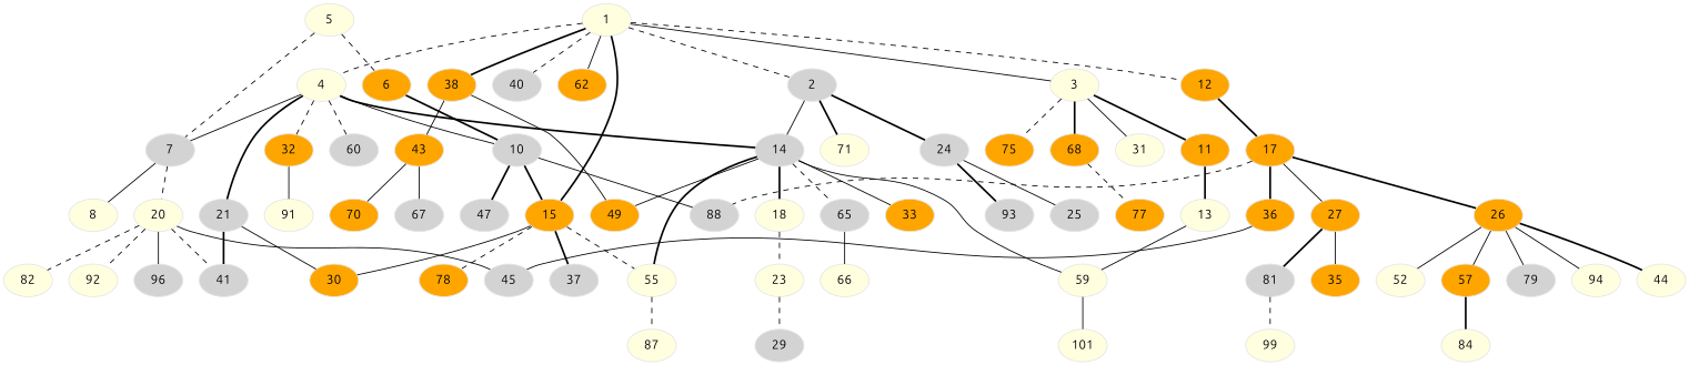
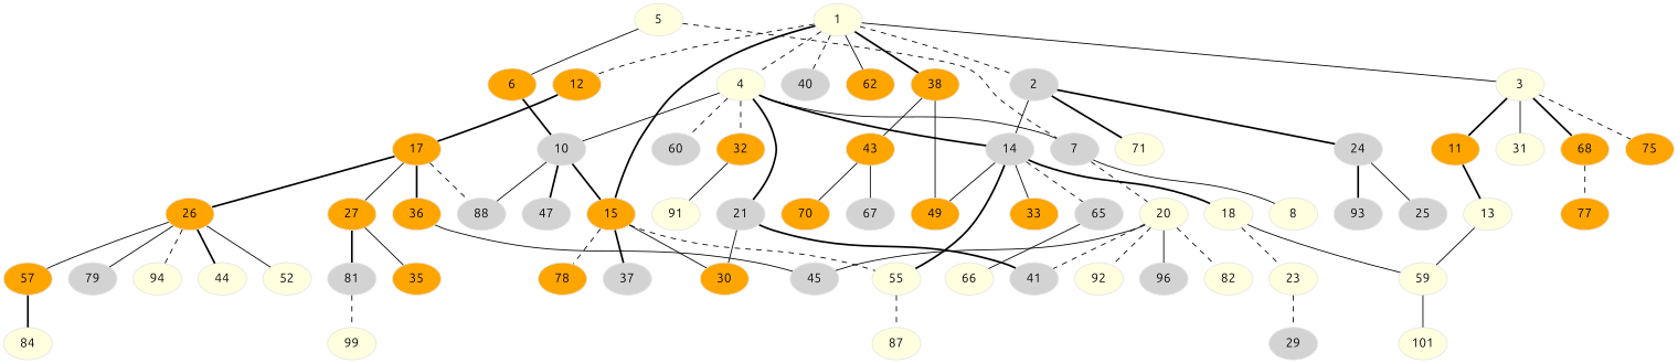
  graph {
    fontname=Ubuntu
    node [color=gray90 fillcolor=lightyellow fontname=Ubuntu style=filled]
    edge [fontname=Ubuntu style=solid]
    1 [super="+34"]
    2 [fillcolor=lightgrey super="+58"]
    3 [super="+28"]
    4 [super="+9"]
    12 [fillcolor=orange super="+86"]
    15 [fillcolor=orange super="+76"]
    38 [fillcolor=orange super="+83"]
    40 [fillcolor=lightgrey]
    62 [fillcolor=orange super="+72"]
    14 [fillcolor=lightgrey super="+51"]
    24 [fillcolor=lightgrey super="+39"]
    71
    11 [fillcolor=orange]
    31 [super="+61"]
    68 [fillcolor=orange]
    75 [fillcolor=orange super="+97"]
    10 [fillcolor=lightgrey super="+80"]
    21 [fillcolor=lightgrey super="+48"]
    32 [fillcolor=orange]
    60 [fillcolor=lightgrey]
    7 [fillcolor=lightgrey]
    17 [fillcolor=orange super="+22"]
    55 [super="+56"]
    30 [fillcolor=orange]
    37 [fillcolor=lightgrey]
    78 [fillcolor=orange]
    49 [fillcolor=orange super="+89"]
    43 [fillcolor=orange super="+53"]
    59 [super="+73"]
    18 [super="+85"]
    33 [fillcolor=orange]
    65 [fillcolor=lightgrey]
    25 [fillcolor=lightgrey super="+63"]
    93 [fillcolor=lightgrey]
    13 [super="+19"]
    77 [fillcolor=orange]
    5 [super="+54"]
    6 [fillcolor=orange super="+100"]
    47 [fillcolor=lightgrey]
    88 [fillcolor=lightgrey]
    41 [fillcolor=lightgrey]
    91
    8 [super="+16"]
    20 [super="+42"]
    45 [fillcolor=lightgrey super="+69"]
    82
    92
    96 [fillcolor=lightgrey]
    26 [fillcolor=orange super="+46"]
    27 [fillcolor=orange super="+64"]
    36 [fillcolor=orange super="+50"]
    101
    23
    87
    66 [super="+74"]
    44
    52
    57 [fillcolor=orange]
    79 [fillcolor=lightgrey]
    94
    35 [fillcolor=orange]
    81 [fillcolor=lightgrey super="+90"]
    29 [fillcolor=lightgrey super="+98"]
    84 [super="+95"]
    99
    67 [fillcolor=lightgrey]
    70 [fillcolor=orange]
    1 -- 2 [style=dashed]
    1 -- 3
    1 -- 4 [style=dashed]
    1 -- 12 [style=dashed]
    1 -- 15 [style=bold]
    1 -- 38 [style=bold]
    1 -- 40 [style=dashed]
    1 -- 62
    2 -- 14
    2 -- 24 [style=bold]
    2 -- 71 [style=bold]
    3 -- 11 [style=bold]
    3 -- 31
    3 -- 68 [style=bold]
    3 -- 75 [style=dashed]
    4 -- 14 [style=bold]
    4 -- 10
    4 -- 21 [style=bold]
    4 -- 32 [style=dashed]
    4 -- 60 [style=dashed]
    4 -- 7
    12 -- 17 [style=bold]
    15 -- 55 [style=dashed]
    15 -- 30
    15 -- 37 [style=bold]
    15 -- 78 [style=dashed]
    38 -- 49
    38 -- 43
    14 -- 55 [style=bold]
    14 -- 49
-   14 -- 59
+   18 -- 59
    14 -- 18 [style=bold]
    14 -- 33
    14 -- 65 [style=dashed]
    24 -- 25
    24 -- 93 [style=bold]
    11 -- 13 [style=bold]
    68 -- 77 [style=dashed]
    10 -- 15 [style=bold weight=2]
    10 -- 47 [style=bold]
    10 -- 88
    21 -- 30
    21 -- 41 [style=bold]
    32 -- 91
    7 -- 8
    7 -- 20 [style=dashed]
    17 -- 88 [style=dashed]
    17 -- 26 [style=bold]
    17 -- 27
    17 -- 36 [style=bold]
    55 -- 87 [style=dashed]
    43 -- 67
    43 -- 70
    59 -- 101
    18 -- 23 [style=dashed]
    65 -- 66
    13 -- 59
    5 -- 7 [style=dashed]
-   5 -- 6 [style=dashed]
+   5 -- 6
    6 -- 10 [style=bold]
    20 -- 41 [style=dashed]
    20 -- 45
    20 -- 82 [style=dashed]
    20 -- 92 [style=dashed]
    20 -- 96
    26 -- 44 [style=bold]
    26 -- 52
    26 -- 57
    26 -- 79
-   26 -- 94
+   26 -- 94 [style=dashed]
    27 -- 35
    27 -- 81 [style=bold]
    36 -- 45
    23 -- 29 [style=dashed]
    57 -- 84 [style=bold]
    81 -- 99 [style=dashed]
  }
